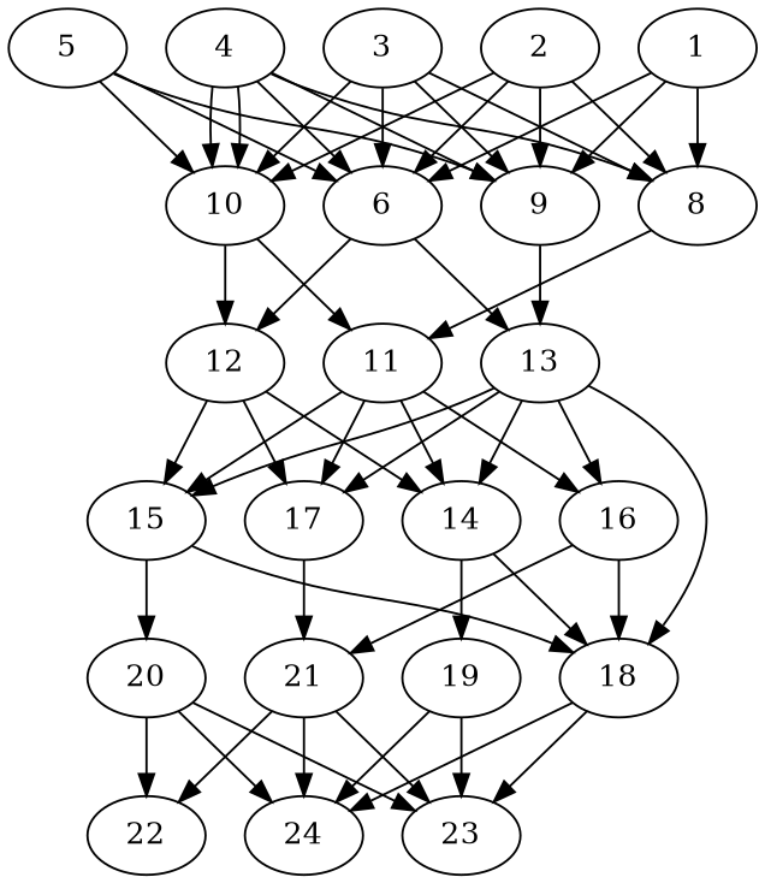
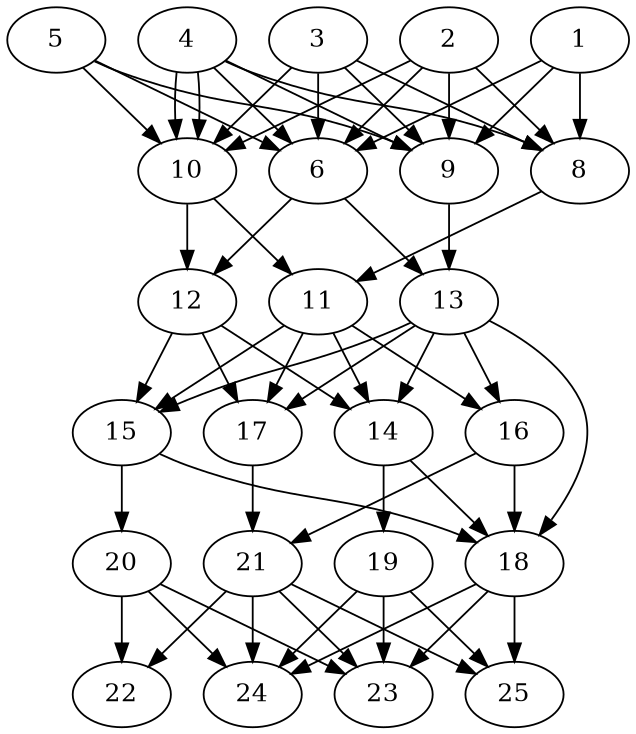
  digraph {
    node [alpha=0.06]
    1 [alpha=0.12 expect_size=7866368]
    6 [expect_size=48706560]
    8 [alpha=0.10 expect_size=8130560]
    9 [expect_size=18539520]
    12 [alpha=0.09 expect_size=42046464]
    13 [alpha=0.19 expect_size=48628736]
    11 [alpha=0.03 expect_size=12745728]
    14 [alpha=0.04 expect_size=25486336]
    15 [alpha=0.12 expect_size=36485120]
    17 [alpha=0.02 expect_size=17373184]
    16 [alpha=0.01 expect_size=51085312]
    18 [alpha=0.16 expect_size=48832512]
    2 [alpha=0.03 expect_size=30345216]
    10 [alpha=0.17 expect_size=30937088]
    3 [alpha=0.10 expect_size=16844800]
    4 [alpha=0.05 expect_size=9052160]
    5 [expect_size=10902528]
    19 [alpha=0.05 expect_size=25637888]
    20 [alpha=0.09 expect_size=39753728]
    21 [alpha=0.13 expect_size=32833536]
    23 [alpha=0.08 expect_size=14097408]
    24 [alpha=0.10 expect_size=11704320]
+   25 [alpha=0.14 expect_size=22100992]
    22 [alpha=0.08 expect_size=40480768]
    1 -> 6
    1 -> 8
    1 -> 9
    6 -> 12
    6 -> 13
    8 -> 11
    9 -> 13
    12 -> 14
    12 -> 15
    12 -> 17
    13 -> 14
    13 -> 15
    13 -> 17
    13 -> 16
    13 -> 18
    11 -> 14
    11 -> 15
    11 -> 17
    11 -> 16
    14 -> 18
    14 -> 19
    15 -> 18
    15 -> 20
    17 -> 21
    16 -> 18
    16 -> 21
    18 -> 23
    18 -> 24
+   18 -> 25
    2 -> 6
    2 -> 8
    2 -> 9
    2 -> 10
    10 -> 12
    10 -> 11
    3 -> 6
    3 -> 8
    3 -> 9
    3 -> 10
    4 -> 6
    4 -> 8
    4 -> 9
    4 -> 10
    4 -> 10
    5 -> 6
    5 -> 9
    5 -> 10
    19 -> 23
    19 -> 24
+   19 -> 25
    20 -> 23
    20 -> 24
    20 -> 22
    21 -> 23
    21 -> 24
+   21 -> 25
    21 -> 22
  }
